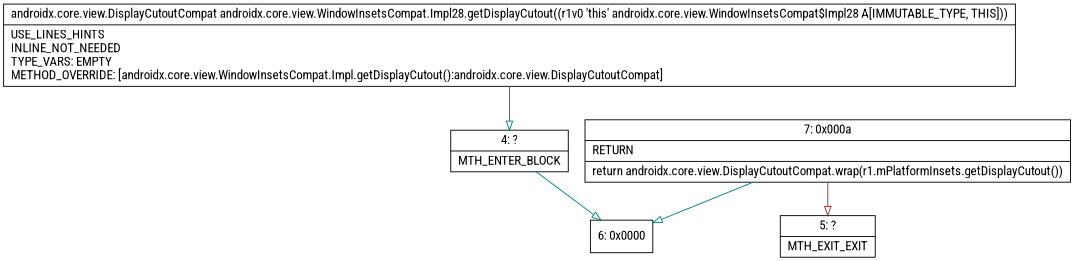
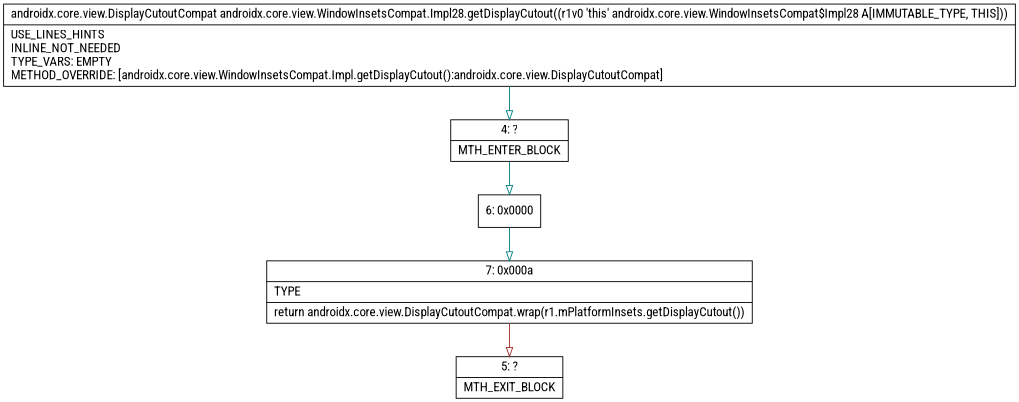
  digraph {
    fontname="Roboto Condensed"
    node [fontname="Roboto Condensed" shape=record]
    edge [arrowhead=onormal color=teal fontname="Roboto Condensed"]
    n1 [label="{4\:\ ?|MTH_ENTER_BLOCK\l}"]
    n2 [label="{6\:\ 0x0000}"]
-   n3 [label="{7\:\ 0x000a|RETURN\l|return androidx.core.view.DisplayCutoutCompat.wrap(r1.mPlatformInsets.getDisplayCutout())\l}"]
-   n4 [label="{5\:\ ?|MTH_EXIT_EXIT\l}"]
+   n3 [label="{7\:\ 0x000a|TYPE\l|return androidx.core.view.DisplayCutoutCompat.wrap(r1.mPlatformInsets.getDisplayCutout())\l}"]
+   n4 [label="{5\:\ ?|MTH_EXIT_BLOCK\l}"]
    n5 [label="{androidx.core.view.DisplayCutoutCompat androidx.core.view.WindowInsetsCompat.Impl28.getDisplayCutout((r1v0 'this' androidx.core.view.WindowInsetsCompat$Impl28 A[IMMUTABLE_TYPE, THIS]))  | USE_LINES_HINTS\lINLINE_NOT_NEEDED\lTYPE_VARS: EMPTY\lMETHOD_OVERRIDE: [androidx.core.view.WindowInsetsCompat.Impl.getDisplayCutout():androidx.core.view.DisplayCutoutCompat]\l}"]
    n1 -> n2
-   n3 -> n2
+   n2 -> n3
    n3 -> n4 [color=brown]
    n5 -> n1
  }
